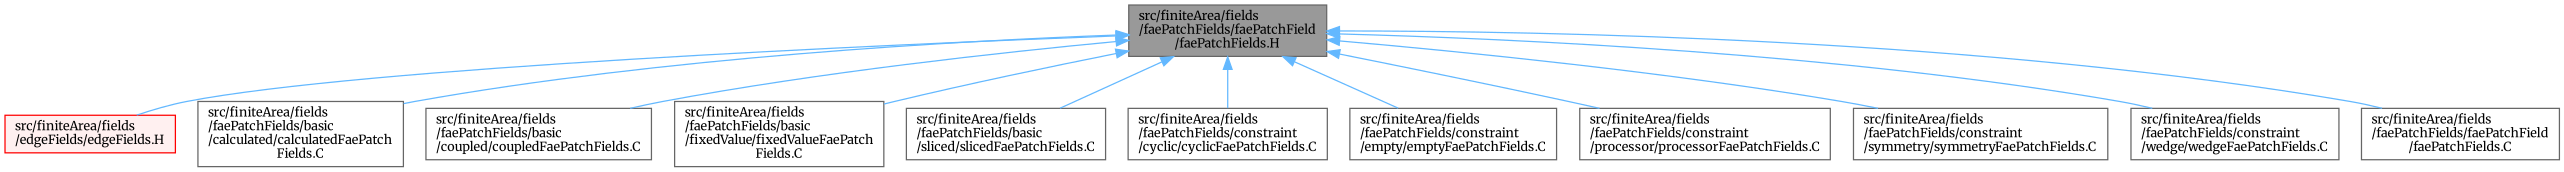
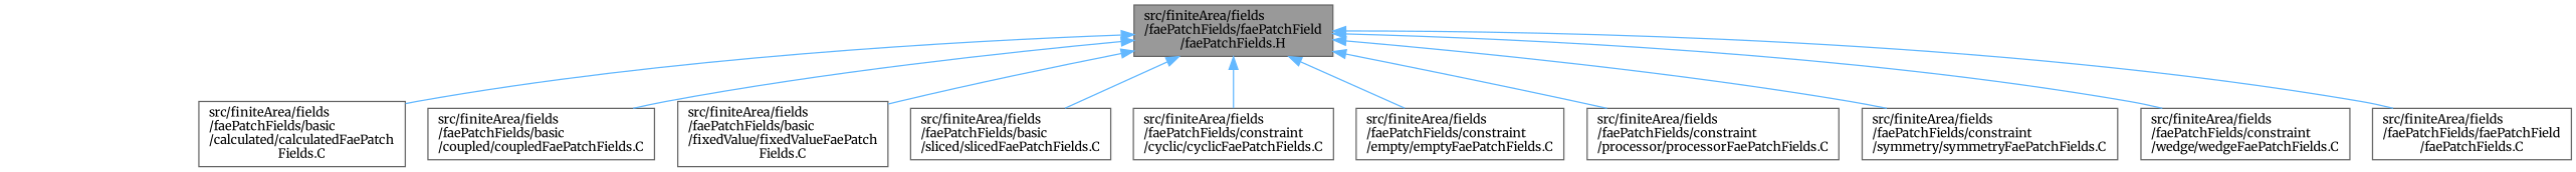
  digraph {
    fontname=Merriweather
    node [color=grey40 fillcolor=white fontname=Merriweather fontsize=10 shape=box style=filled]
    edge [color=steelblue1 dir=back fontname=Merriweather fontsize=10 labelfontname=Helvetica labelfontsize=10 style=solid]
    n1 [color=gray40 fillcolor=grey60 fontcolor=black height=0.2 label="src/finiteArea/fields\l/faePatchFields/faePatchField\l/faePatchFields.H" width=0.4]
-   n2 [color=red fillcolor="#FFF0F0" height=0.2 label="src/finiteArea/fields\l/edgeFields/edgeFields.H" width=0.4]
    n3 [height=0.2 label="src/finiteArea/fields\l/faePatchFields/basic\l/calculated/calculatedFaePatch\lFields.C" width=0.4]
    n4 [height=0.2 label="src/finiteArea/fields\l/faePatchFields/basic\l/coupled/coupledFaePatchFields.C" width=0.4]
    n5 [height=0.2 label="src/finiteArea/fields\l/faePatchFields/basic\l/fixedValue/fixedValueFaePatch\lFields.C" width=0.4]
    n6 [height=0.2 label="src/finiteArea/fields\l/faePatchFields/basic\l/sliced/slicedFaePatchFields.C" width=0.4]
    n7 [height=0.2 label="src/finiteArea/fields\l/faePatchFields/constraint\l/cyclic/cyclicFaePatchFields.C" width=0.4]
    n8 [height=0.2 label="src/finiteArea/fields\l/faePatchFields/constraint\l/empty/emptyFaePatchFields.C" width=0.4]
    n9 [height=0.2 label="src/finiteArea/fields\l/faePatchFields/constraint\l/processor/processorFaePatchFields.C" width=0.4]
    n10 [height=0.2 label="src/finiteArea/fields\l/faePatchFields/constraint\l/symmetry/symmetryFaePatchFields.C" width=0.4]
    n11 [height=0.2 label="src/finiteArea/fields\l/faePatchFields/constraint\l/wedge/wedgeFaePatchFields.C" width=0.4]
    n12 [height=0.2 label="src/finiteArea/fields\l/faePatchFields/faePatchField\l/faePatchFields.C" width=0.4]
-   n1 -> n2
    n1 -> n3
    n1 -> n4
    n1 -> n5
    n1 -> n6
    n1 -> n7
    n1 -> n8
    n1 -> n9
    n1 -> n10
    n1 -> n11
    n1 -> n12
  }
